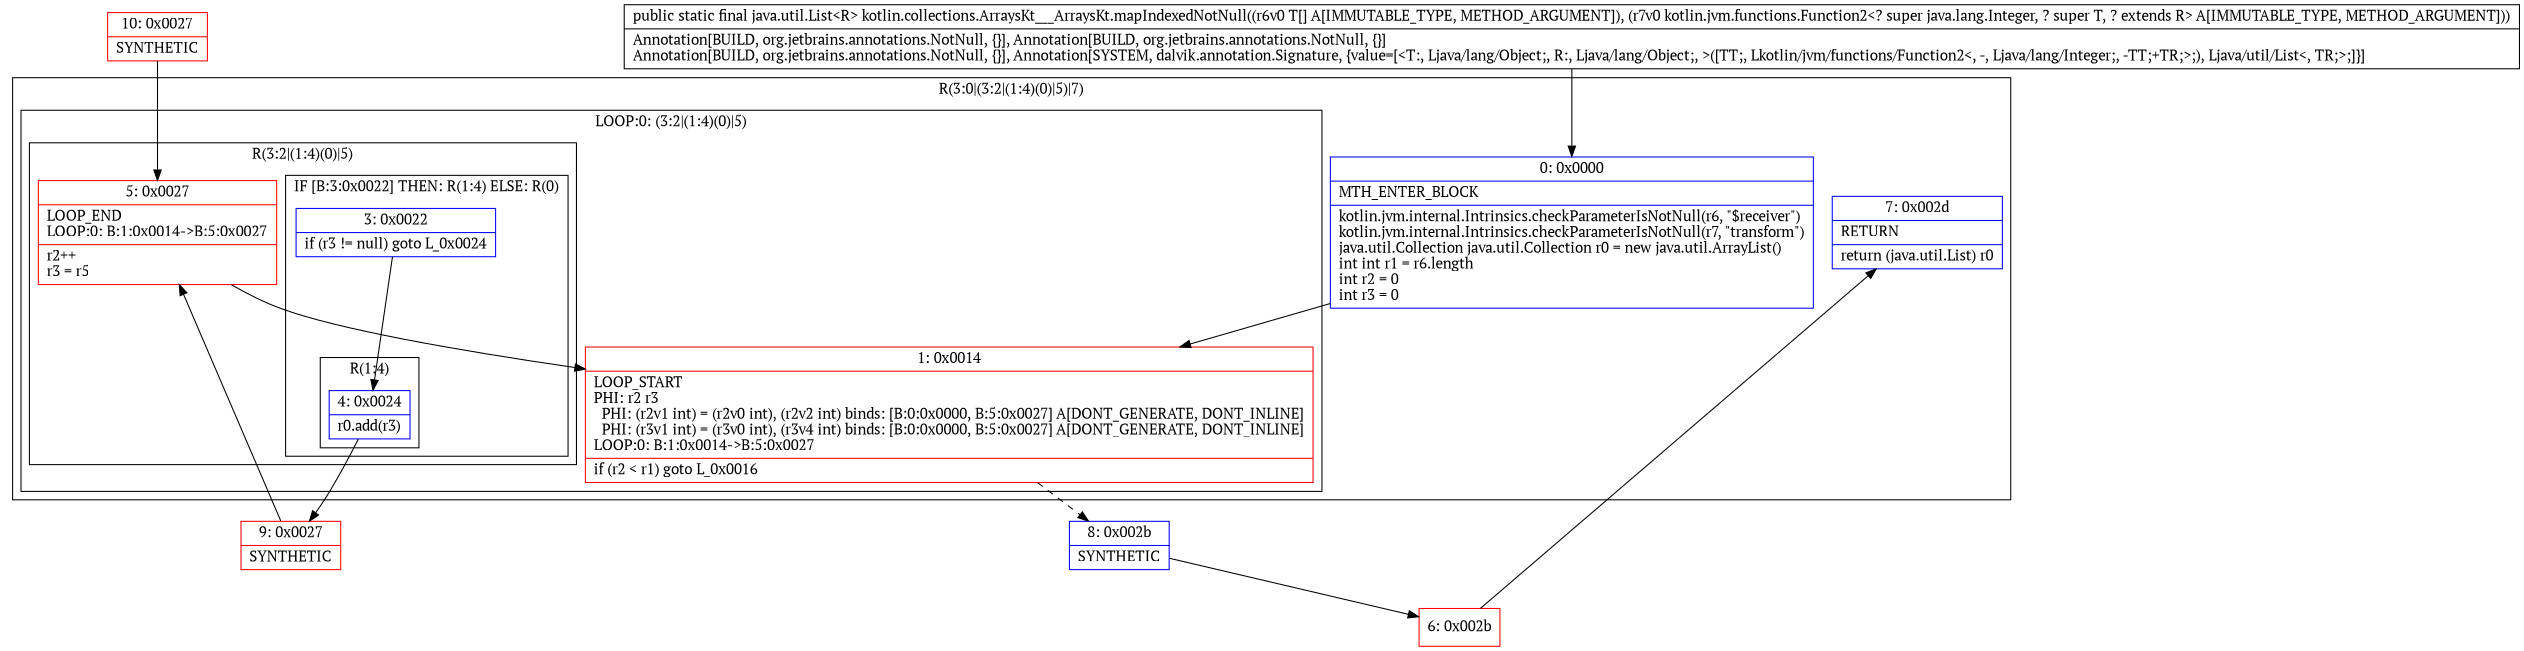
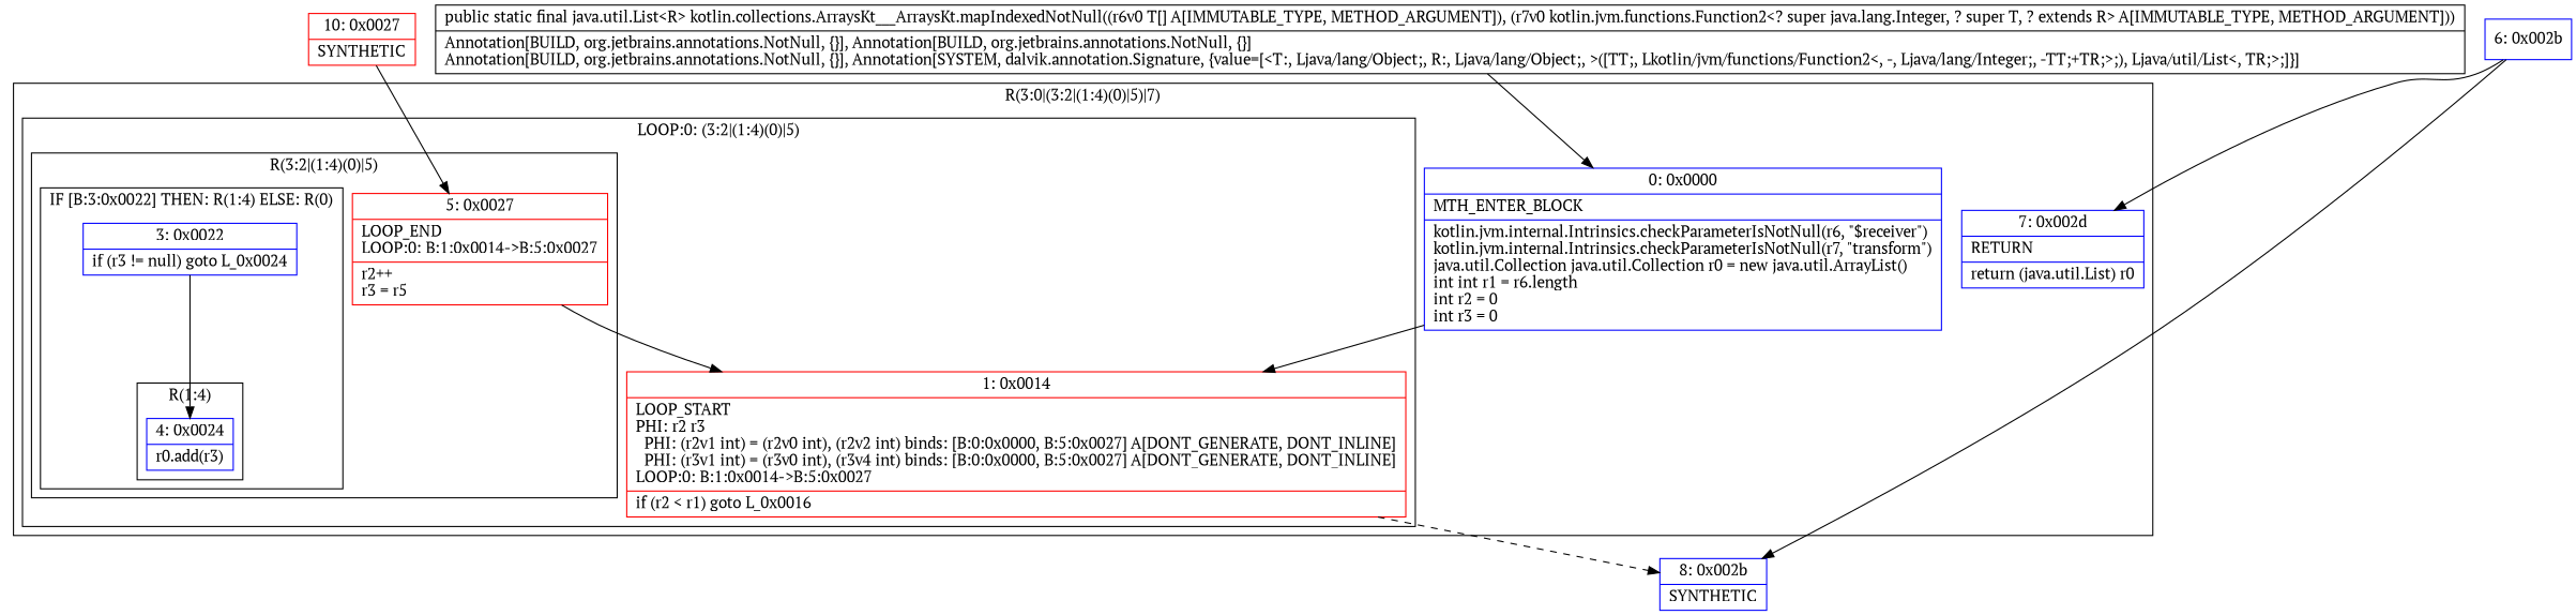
  digraph {
    fontname="PT Serif"
    node [color=blue fontname="PT Serif" shape=record]
    edge [fontname="PT Serif"]
    n1 [label="{4\:\ 0x0024|r0.add(r3)\l}"]
    n2 [label="{3\:\ 0x0022|if (r3 != null) goto L_0x0024\l}"]
    n3 [color=red label="{5\:\ 0x0027|LOOP_END\lLOOP:0: B:1:0x0014\-\>B:5:0x0027\l|r2++\lr3 = r5\l}"]
    n4 [color=red label="{1\:\ 0x0014|LOOP_START\lPHI: r2 r3 \l  PHI: (r2v1 int) = (r2v0 int), (r2v2 int) binds: [B:0:0x0000, B:5:0x0027] A[DONT_GENERATE, DONT_INLINE]\l  PHI: (r3v1 int) = (r3v0 int), (r3v4 int) binds: [B:0:0x0000, B:5:0x0027] A[DONT_GENERATE, DONT_INLINE]\lLOOP:0: B:1:0x0014\-\>B:5:0x0027\l|if (r2 \< r1) goto L_0x0016\l}"]
    n5 [label="{0\:\ 0x0000|MTH_ENTER_BLOCK\l|kotlin.jvm.internal.Intrinsics.checkParameterIsNotNull(r6, \"$receiver\")\lkotlin.jvm.internal.Intrinsics.checkParameterIsNotNull(r7, \"transform\")\ljava.util.Collection java.util.Collection r0 = new java.util.ArrayList()\lint int r1 = r6.length\lint r2 = 0\lint r3 = 0\l}"]
    n6 [label="{7\:\ 0x002d|RETURN\l|return (java.util.List) r0\l}"]
-   n7 [color=red label="{9\:\ 0x0027|SYNTHETIC\l}"]
    n8 [label="{8\:\ 0x002b|SYNTHETIC\l}"]
-   n9 [color=red label="{6\:\ 0x002b}"]
+   n9 [label="{6\:\ 0x002b}"]
    n10 [color=red label="{10\:\ 0x0027|SYNTHETIC\l}"]
    n11 [label="{public static final java.util.List\<R\> kotlin.collections.ArraysKt___ArraysKt.mapIndexedNotNull((r6v0 T[] A[IMMUTABLE_TYPE, METHOD_ARGUMENT]), (r7v0 kotlin.jvm.functions.Function2\<? super java.lang.Integer, ? super T, ? extends R\> A[IMMUTABLE_TYPE, METHOD_ARGUMENT]))  | Annotation[BUILD, org.jetbrains.annotations.NotNull, \{\}], Annotation[BUILD, org.jetbrains.annotations.NotNull, \{\}]\lAnnotation[BUILD, org.jetbrains.annotations.NotNull, \{\}], Annotation[SYSTEM, dalvik.annotation.Signature, \{value=[\<T:, Ljava\/lang\/Object;, R:, Ljava\/lang\/Object;, \>([TT;, Lkotlin\/jvm\/functions\/Function2\<, \-, Ljava\/lang\/Integer;, \-TT;+TR;\>;), Ljava\/util\/List\<, TR;\>;]\}]\l}" color=""]
    subgraph cluster_1 {
      label="R(3:0|(3:2|(1:4)(0)|5)|7)"
      n5
      n6
      subgraph cluster_2 {
        label="LOOP:0: (3:2|(1:4)(0)|5)"
        n4
        subgraph cluster_3 {
          label="R(3:2|(1:4)(0)|5)"
          n3
          subgraph cluster_4 {
            label="IF [B:3:0x0022] THEN: R(1:4) ELSE: R(0)"
            n2
            subgraph cluster_5 {
              label="R(1:4)"
              n1
            }
            subgraph cluster_6 {
              label="R(0)"
            }
          }
        }
      }
    }
-   n1 -> n7
    n2 -> n1
    n3 -> n4
    n4 -> n8 [style=dashed]
    n5 -> n4
-   n7 -> n3
-   n8 -> n9
+   n9 -> n8
    n9 -> n6
    n10 -> n3
    n11 -> n5
  }
